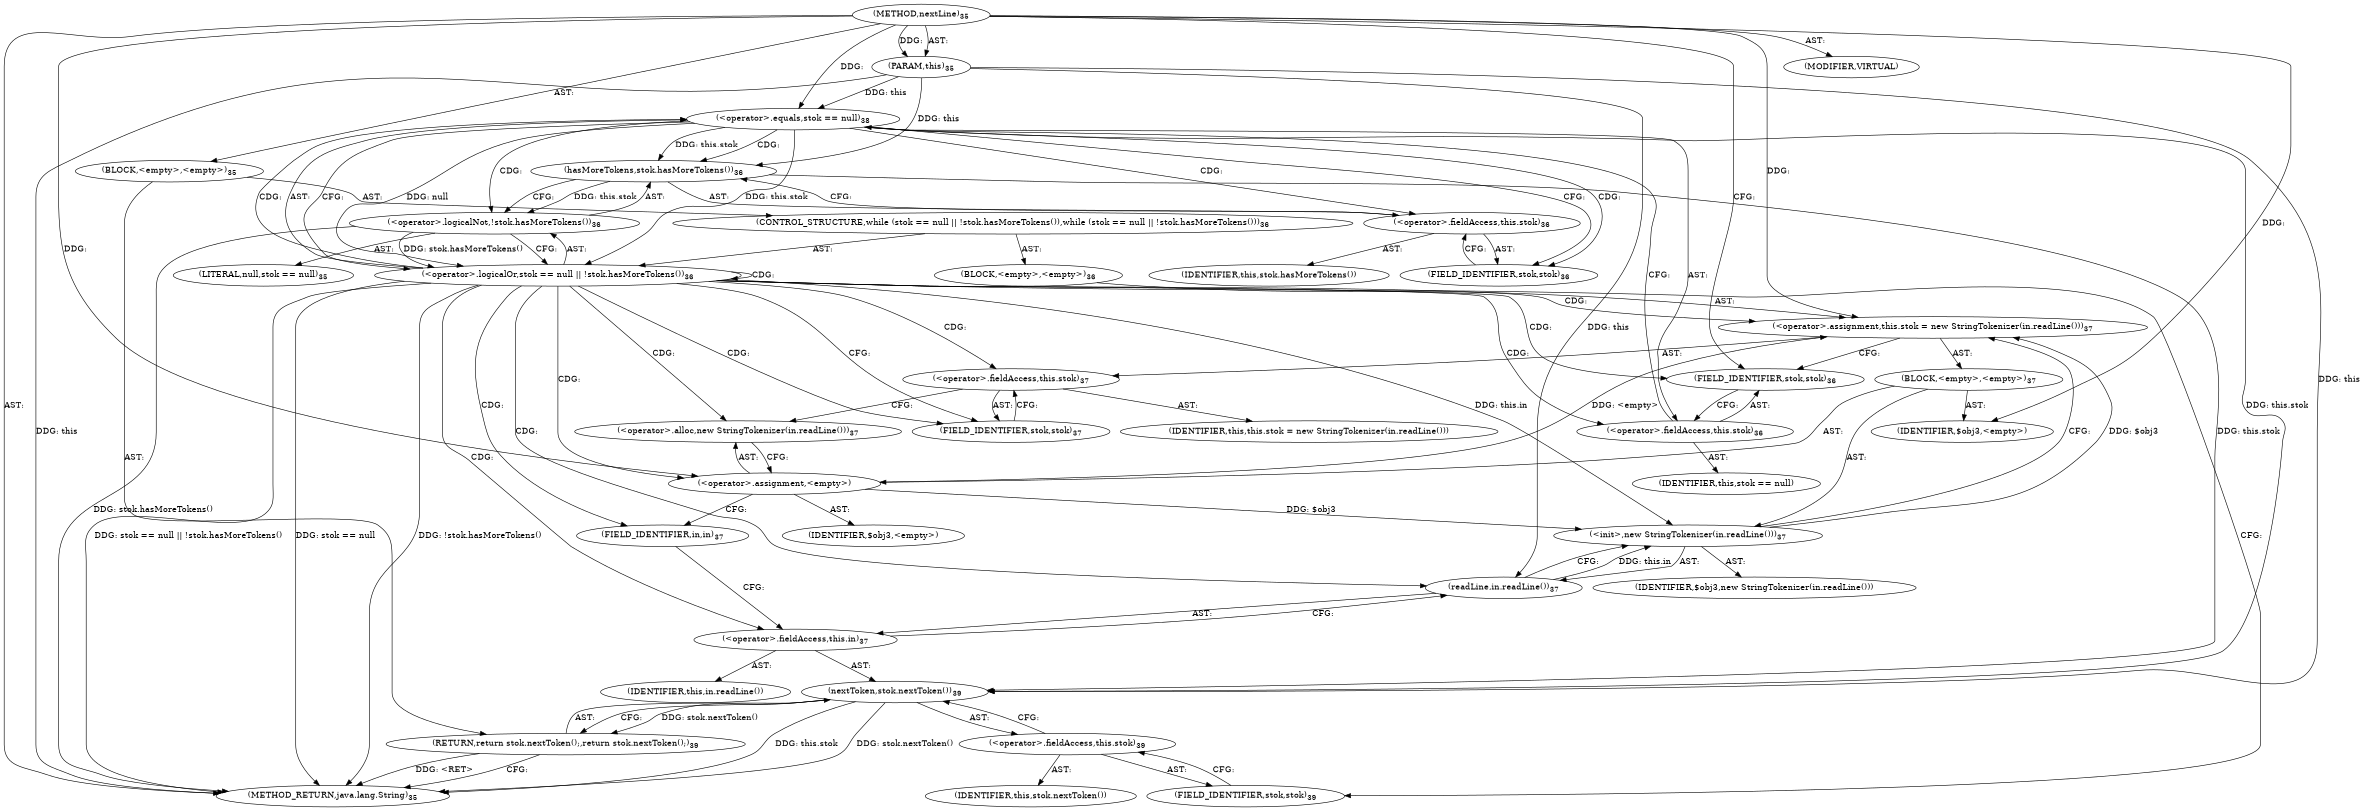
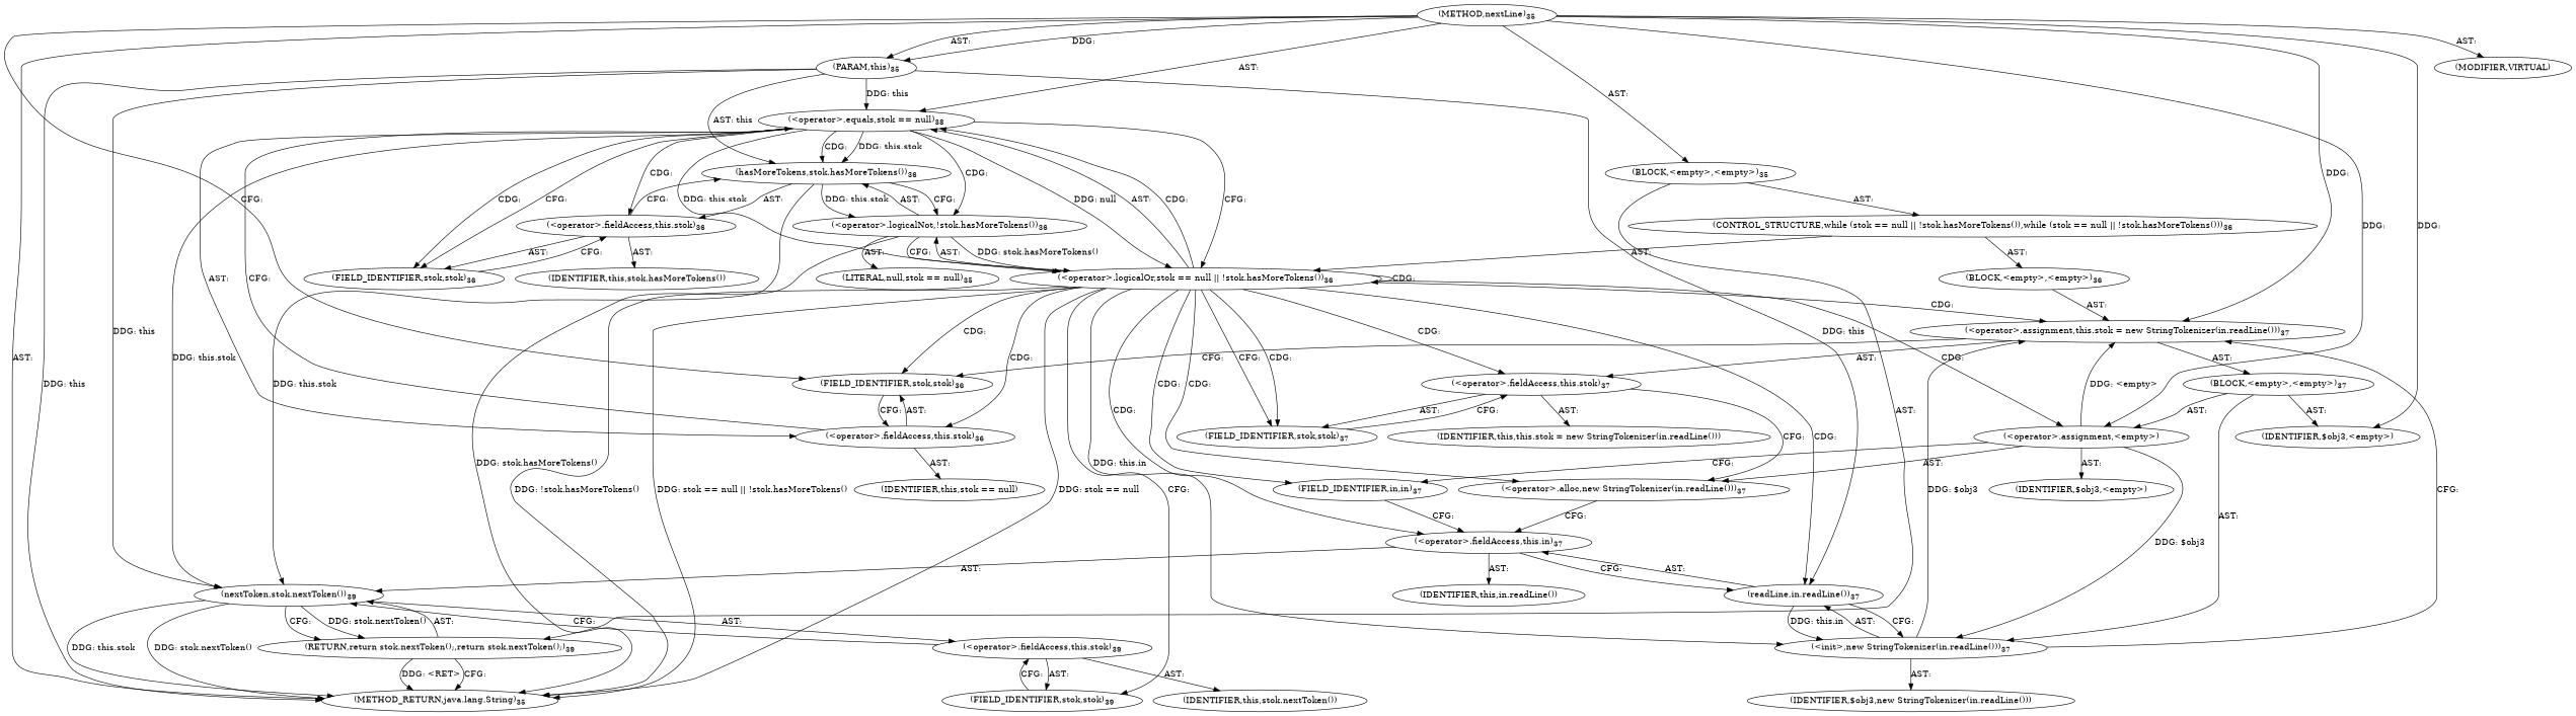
  digraph {
    n1 [label=<(METHOD,nextLine)<SUB>35</SUB>>]
    n2 [label=<(PARAM,this)<SUB>35</SUB>>]
    n3 [label=<(BLOCK,&lt;empty&gt;,&lt;empty&gt;)<SUB>35</SUB>>]
    n4 [label=<(&lt;operator&gt;.equals,stok == null)<SUB>38</SUB>>]
    n5 [label=<(FIELD_IDENTIFIER,stok,stok)<SUB>36</SUB>>]
    n6 [label=<(&lt;operator&gt;.assignment,this.stok = new StringTokenizer(in.readLine()))<SUB>37</SUB>>]
    n7 [label=<(&lt;operator&gt;.assignment,&lt;empty&gt;)>]
    n8 [label=<(IDENTIFIER,$obj3,&lt;empty&gt;)>]
    n9 [label=<(MODIFIER,VIRTUAL)>]
    n10 [label=<(METHOD_RETURN,java.lang.String)<SUB>35</SUB>>]
    n11 [label=<(hasMoreTokens,stok.hasMoreTokens())<SUB>36</SUB>>]
    n12 [label=<(readLine,in.readLine())<SUB>37</SUB>>]
    n13 [label=<(nextToken,stok.nextToken())<SUB>39</SUB>>]
    n14 [label=<(CONTROL_STRUCTURE,while (stok == null || !stok.hasMoreTokens()),while (stok == null || !stok.hasMoreTokens()))<SUB>36</SUB>>]
    n15 [label=<(RETURN,return stok.nextToken();,return stok.nextToken();)<SUB>39</SUB>>]
    n16 [label=<(&lt;operator&gt;.logicalOr,stok == null || !stok.hasMoreTokens())<SUB>36</SUB>>]
    n17 [label=<(&lt;operator&gt;.fieldAccess,this.stok)<SUB>36</SUB>>]
    n18 [label=<(&lt;operator&gt;.logicalNot,!stok.hasMoreTokens())<SUB>36</SUB>>]
    n19 [label=<(&lt;operator&gt;.fieldAccess,this.stok)<SUB>36</SUB>>]
    n20 [label=<(FIELD_IDENTIFIER,stok,stok)<SUB>36</SUB>>]
    n21 [label=<(&lt;operator&gt;.fieldAccess,this.stok)<SUB>37</SUB>>]
    n22 [label=<(BLOCK,&lt;empty&gt;,&lt;empty&gt;)<SUB>37</SUB>>]
    n23 [label=<(&lt;init&gt;,new StringTokenizer(in.readLine()))<SUB>37</SUB>>]
    n24 [label=<(&lt;operator&gt;.alloc,new StringTokenizer(in.readLine()))<SUB>37</SUB>>]
    n25 [label=<(FIELD_IDENTIFIER,in,in)<SUB>37</SUB>>]
    n26 [label=<(IDENTIFIER,$obj3,&lt;empty&gt;)>]
    n27 [label=<(IDENTIFIER,$obj3,new StringTokenizer(in.readLine()))>]
    n28 [label=<(&lt;operator&gt;.fieldAccess,this.in)<SUB>37</SUB>>]
    n29 [label=<(&lt;operator&gt;.fieldAccess,this.stok)<SUB>39</SUB>>]
    n30 [label=<(BLOCK,&lt;empty&gt;,&lt;empty&gt;)<SUB>36</SUB>>]
    n31 [label=<(FIELD_IDENTIFIER,stok,stok)<SUB>37</SUB>>]
    n32 [label=<(FIELD_IDENTIFIER,stok,stok)<SUB>39</SUB>>]
    n33 [label=<(IDENTIFIER,this,stok == null)>]
    n34 [label=<(LITERAL,null,stok == null)<SUB>35</SUB>>]
    n35 [label=<(IDENTIFIER,this,this.stok = new StringTokenizer(in.readLine()))>]
    n36 [label=<(IDENTIFIER,this,in.readLine())>]
    n37 [label=<(IDENTIFIER,this,stok.hasMoreTokens())>]
    n38 [label=<(IDENTIFIER,this,stok.nextToken())>]
    n1 -> n2 [label="AST: "]
    n1 -> n2 [label="DDG: "]
    n1 -> n3 [label="AST: "]
-   n1 -> n4 [label="DDG: "]
+   n1 -> n4 [label="AST: "]
    n1 -> n5 [label="CFG: "]
    n1 -> n6 [label="DDG: "]
    n1 -> n7 [label="DDG: "]
    n1 -> n8 [label="DDG: "]
    n1 -> n9 [label="AST: "]
    n1 -> n10 [label="AST: "]
    n2 -> n4 [label="DDG: this"]
    n2 -> n10 [label="DDG: this"]
-   n2 -> n11 [label="DDG: this"]
+   n2 -> n11 [label="AST: this"]
    n2 -> n12 [label="DDG: this"]
    n2 -> n13 [label="DDG: this"]
    n3 -> n14 [label="AST: "]
    n3 -> n15 [label="AST: "]
    n4 -> n11 [label="DDG: this.stok"]
    n4 -> n11 [label="CDG: "]
    n4 -> n13 [label="DDG: this.stok"]
    n4 -> n16 [label="CFG: "]
    n4 -> n16 [label="DDG: this.stok"]
    n4 -> n16 [label="DDG: null"]
    n4 -> n17 [label="AST: "]
    n4 -> n18 [label="CDG: "]
    n4 -> n19 [label="CDG: "]
    n4 -> n20 [label="CFG: "]
    n4 -> n20 [label="CDG: "]
    n5 -> n17 [label="CFG: "]
    n6 -> n5 [label="CFG: "]
    n6 -> n21 [label="AST: "]
    n6 -> n22 [label="AST: "]
    n7 -> n6 [label="DDG: &lt;empty&gt;"]
    n7 -> n23 [label="DDG: $obj3"]
    n7 -> n24 [label="AST: "]
    n7 -> n25 [label="CFG: "]
    n7 -> n26 [label="AST: "]
    n11 -> n13 [label="DDG: this.stok"]
    n11 -> n18 [label="CFG: "]
    n11 -> n18 [label="DDG: this.stok"]
    n11 -> n19 [label="AST: "]
    n12 -> n23 [label="CFG: "]
    n12 -> n23 [label="DDG: this.in"]
    n12 -> n28 [label="AST: "]
    n13 -> n10 [label="DDG: this.stok"]
    n13 -> n10 [label="DDG: stok.nextToken()"]
    n13 -> n15 [label="CFG: "]
    n13 -> n15 [label="DDG: stok.nextToken()"]
    n13 -> n29 [label="AST: "]
    n14 -> n16 [label="AST: "]
    n14 -> n30 [label="AST: "]
    n15 -> n10 [label="CFG: "]
    n15 -> n10 [label="DDG: &lt;RET&gt;"]
    n15 -> n13 [label="AST: "]
    n16 -> n4 [label="AST: "]
    n16 -> n4 [label="CDG: "]
    n16 -> n5 [label="CDG: "]
    n16 -> n6 [label="CDG: "]
    n16 -> n7 [label="CDG: "]
    n16 -> n10 [label="DDG: stok == null"]
    n16 -> n10 [label="DDG: !stok.hasMoreTokens()"]
    n16 -> n10 [label="DDG: stok == null || !stok.hasMoreTokens()"]
    n16 -> n12 [label="CDG: "]
    n16 -> n16 [label="CDG: "]
    n16 -> n17 [label="CDG: "]
    n16 -> n18 [label="AST: "]
    n16 -> n21 [label="CDG: "]
    n16 -> n23 [label="DDG: this.in"]
    n16 -> n24 [label="CDG: "]
    n16 -> n25 [label="CDG: "]
    n16 -> n28 [label="CDG: "]
    n16 -> n31 [label="CFG: "]
    n16 -> n31 [label="CDG: "]
    n16 -> n32 [label="CFG: "]
    n17 -> n4 [label="CFG: "]
    n17 -> n5 [label="AST: "]
    n17 -> n33 [label="AST: "]
    n18 -> n10 [label="DDG: stok.hasMoreTokens()"]
    n18 -> n11 [label="AST: "]
    n18 -> n16 [label="CFG: "]
    n18 -> n16 [label="DDG: stok.hasMoreTokens()"]
    n18 -> n34 [label="AST: "]
    n19 -> n11 [label="CFG: "]
    n19 -> n20 [label="AST: "]
    n19 -> n37 [label="AST: "]
    n20 -> n19 [label="CFG: "]
    n21 -> n24 [label="CFG: "]
    n21 -> n31 [label="AST: "]
    n21 -> n35 [label="AST: "]
    n22 -> n7 [label="AST: "]
    n22 -> n8 [label="AST: "]
    n22 -> n23 [label="AST: "]
    n23 -> n6 [label="CFG: "]
    n23 -> n6 [label="DDG: $obj3"]
    n23 -> n12 [label="AST: "]
    n23 -> n27 [label="AST: "]
-   n24 -> n7 [label="CFG: "]
+   n24 -> n28 [label="CFG: "]
    n25 -> n28 [label="CFG: "]
    n28 -> n12 [label="CFG: "]
    n28 -> n13 [label="AST: "]
    n28 -> n36 [label="AST: "]
    n29 -> n13 [label="CFG: "]
    n29 -> n32 [label="AST: "]
    n29 -> n38 [label="AST: "]
    n30 -> n6 [label="AST: "]
    n31 -> n21 [label="CFG: "]
    n32 -> n29 [label="CFG: "]
  }
